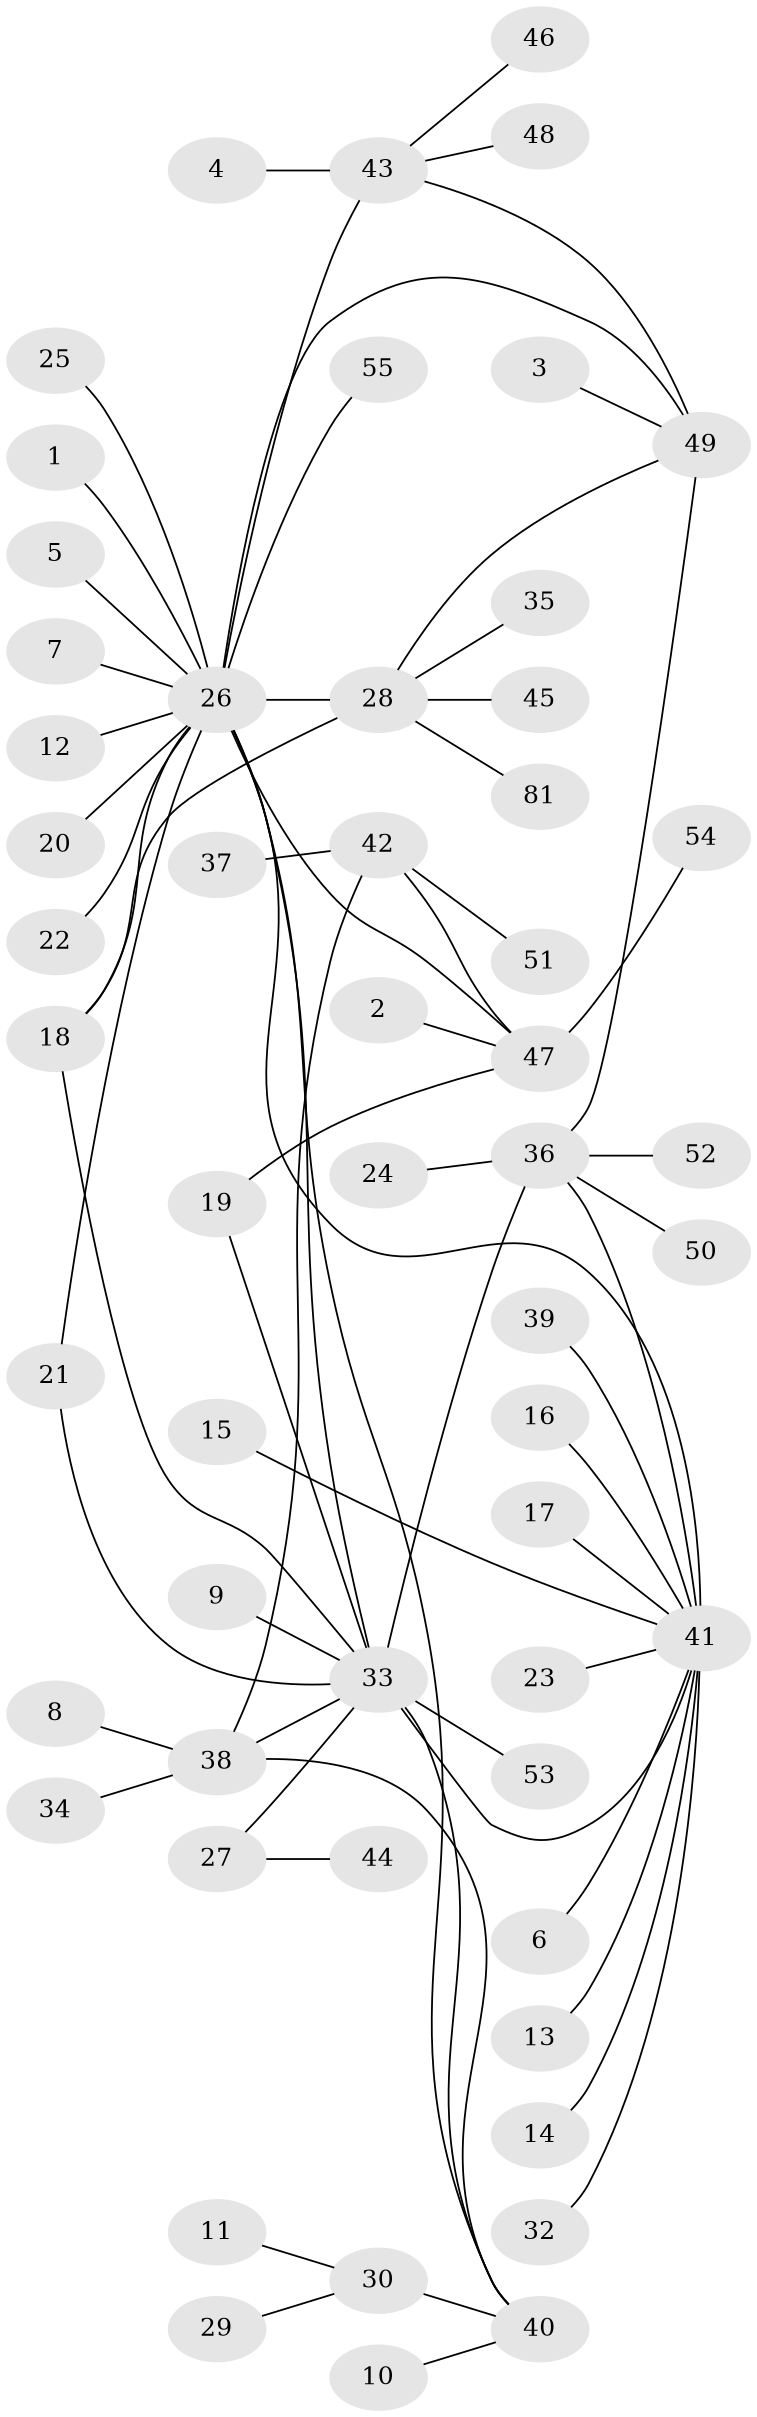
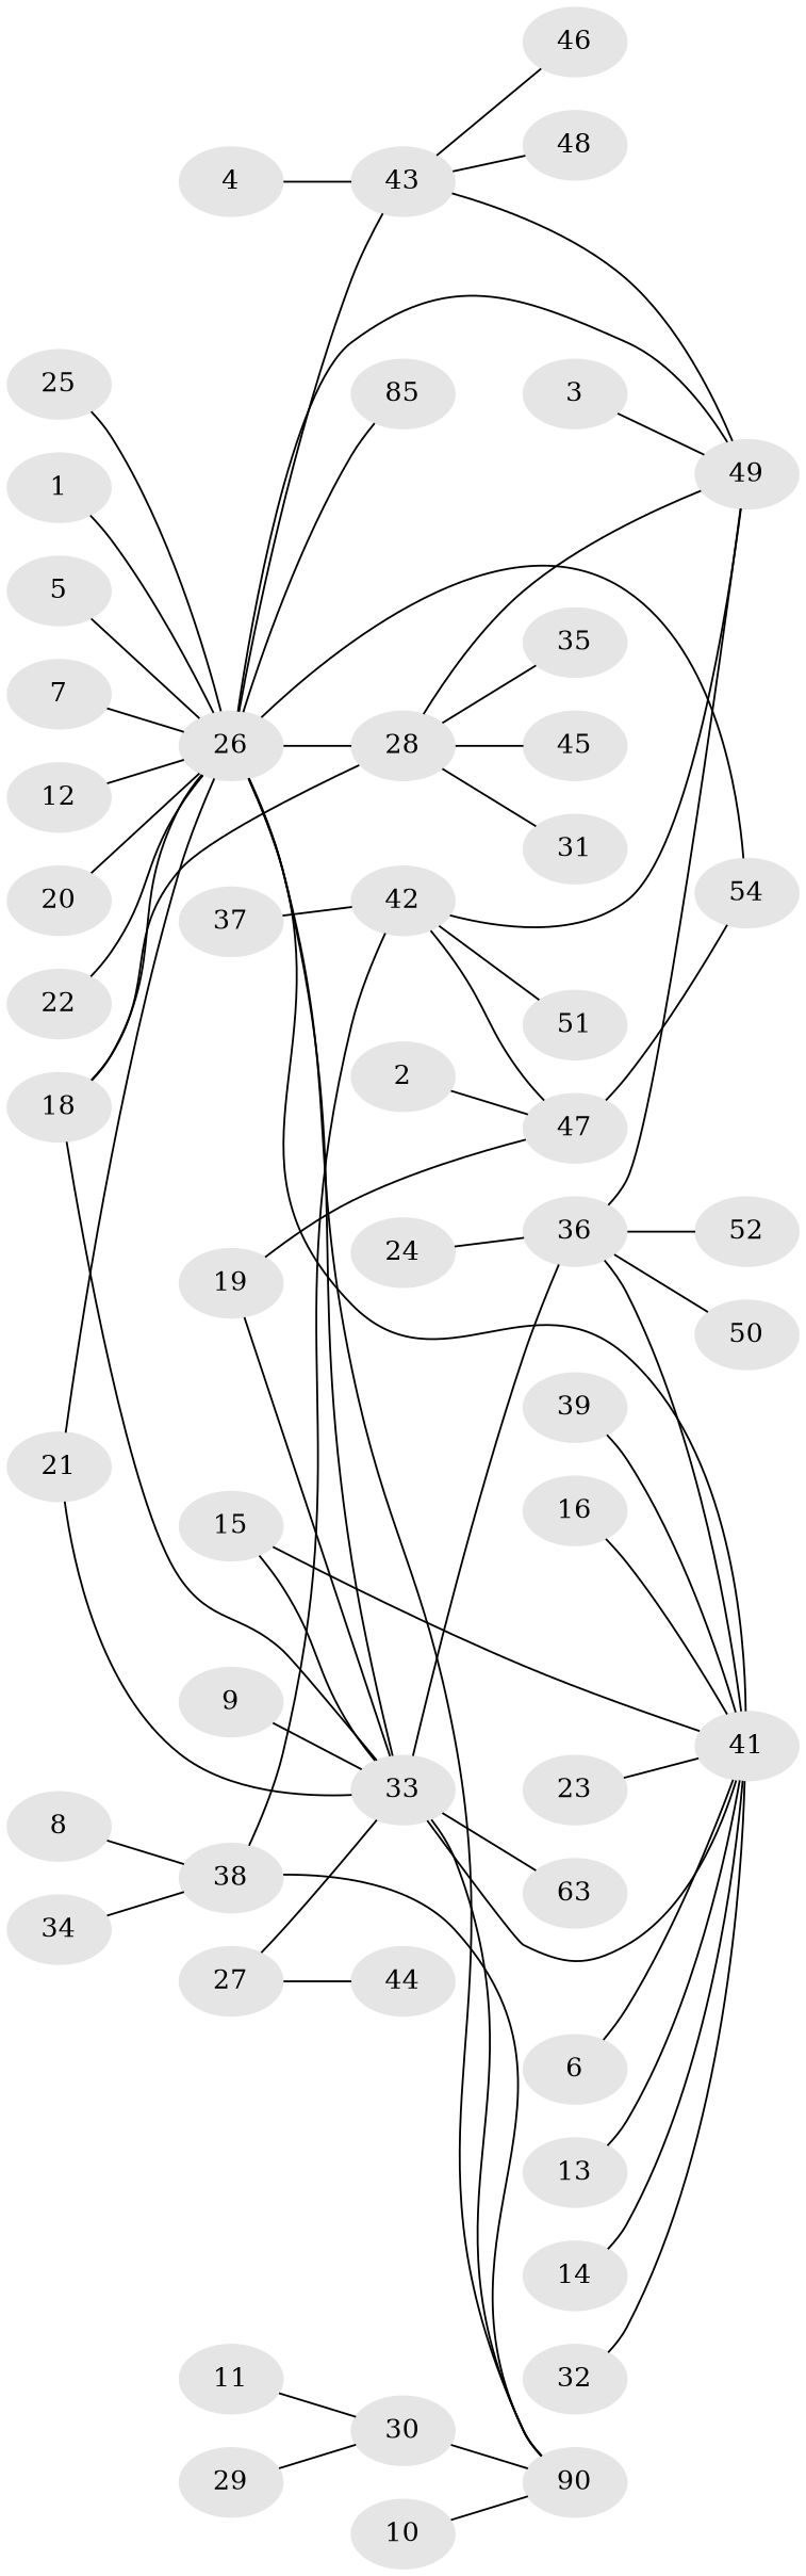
  graph {
    rankdir=LR
    node [color=gray90 style=filled]
    edge [weight=1.0]
    1
    26
    47
    49
    43
    41
    33
-   40
+   40 [label=90]
    28
-   55
+   55 [label=85]
    2
    54
    3
    4
    46
    48
    5
    6
    7
    8
    38
    42
    9
    36
-   53
+   53 [label=63]
    10
    11
    30
    12
    13
    14
    15
    16
-   17
    18
-   31 [label=81]
+   31
    35
    45
    19
    20
    21
    22
    23
    24
    50
    52
    25
    27
    44
    29
    32
    34
    37
    51
    39
    1 -- 26
-   26 -- 47
+   26 -- 54
    26 -- 49
    26 -- 43
    26 -- 41
    26 -- 33
    26 -- 40
    26 -- 28
    26 -- 55
    47 -- 54
    43 -- 49
    43 -- 46
    43 -- 48
    33 -- 41
    33 -- 40
    33 -- 36
    33 -- 53
    28 -- 49
    28 -- 31
    28 -- 35
    28 -- 45
    2 -- 47
    3 -- 49
    4 -- 43
    5 -- 26
    6 -- 41
    7 -- 26
    8 -- 38
    38 -- 40
    38 -- 42
    42 -- 47
+   42 -- 49
    42 -- 51
    9 -- 33
    36 -- 49
    36 -- 41
    36 -- 50
    36 -- 52
    10 -- 40
    11 -- 30
    30 -- 40
    12 -- 26
    13 -- 41
    14 -- 41
    15 -- 41
-   38 -- 33
+   15 -- 33
    16 -- 41
-   17 -- 41
    18 -- 26
    18 -- 33
    18 -- 28
    19 -- 47
    19 -- 33
    20 -- 26
    21 -- 26
    21 -- 33
    22 -- 26
    23 -- 41
    24 -- 36
    25 -- 26
    27 -- 33
    27 -- 44
    29 -- 30
    32 -- 41
    34 -- 38
    37 -- 42
    39 -- 41
  }
